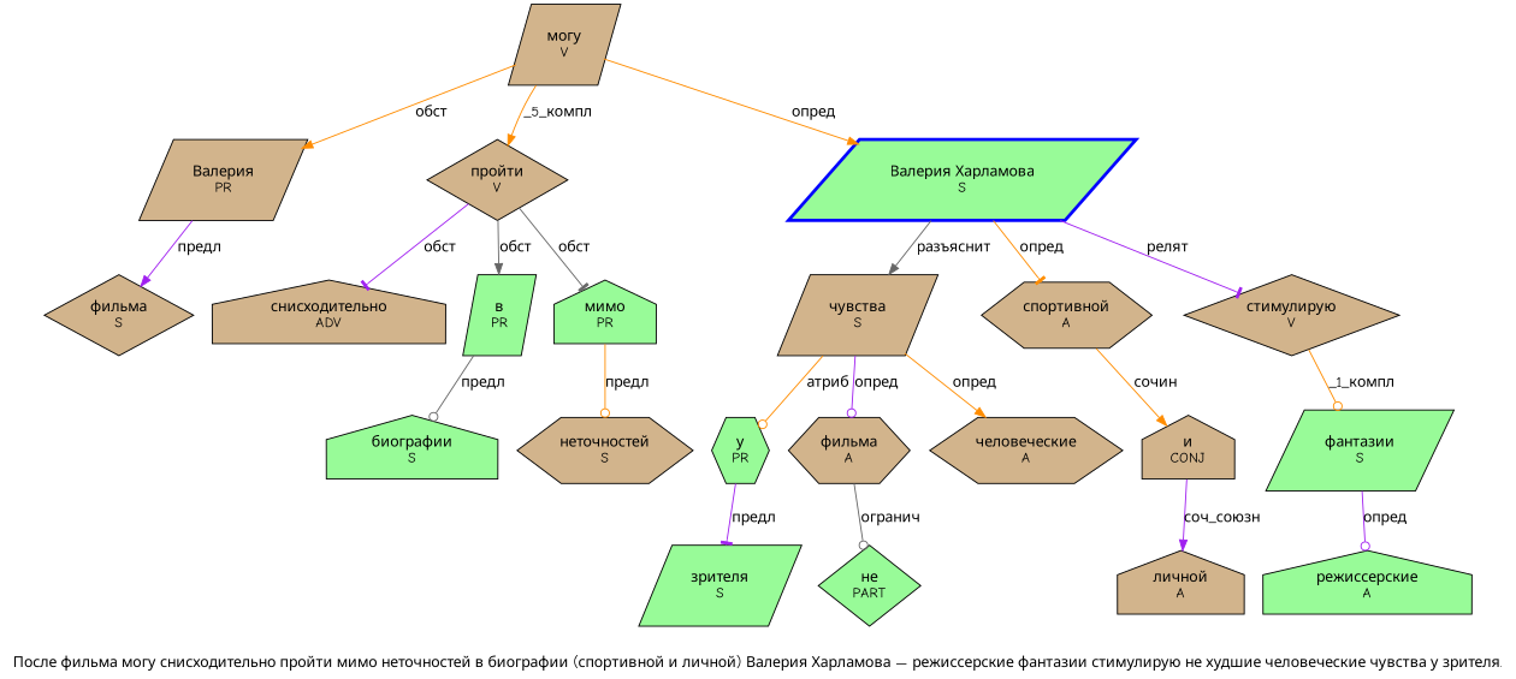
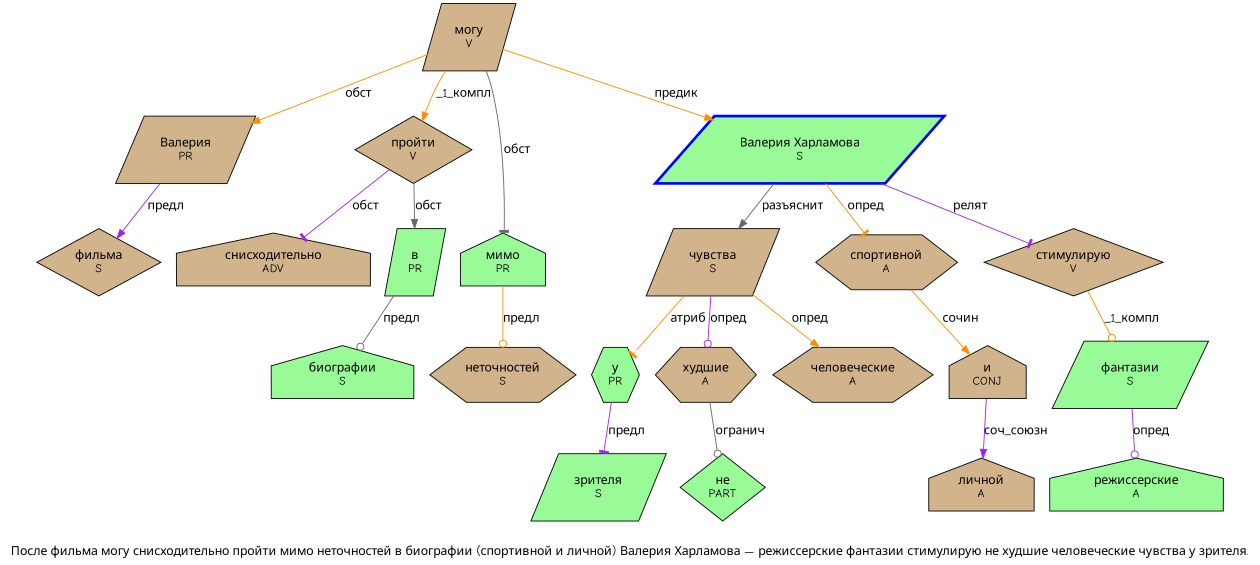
  digraph {
    fontname="Comic Neue"
    label="После фильма могу снисходительно пройти мимо неточностей в биографии (спортивной и личной) Валерия Харламова — режиссерские фантазии стимулирую не худшие человеческие чувства у зрителя."
    node [fillcolor=tan fontname="Comic Neue" penwidth=1 shape=parallelogram style=filled]
    edge [arrowhead=normal color=darkorange fontname="Comic Neue"]
    n1 [label="Валерия\nPR"]
    n2 [label="фильма\nS" shape=diamond]
    n3 [label="могу\nV"]
    n4 [label="пройти\nV" shape=diamond]
    n5 [color=blue fillcolor=palegreen label="Валерия Харламова\nS" penwidth=3]
    n6 [label="снисходительно\nADV" shape=house]
    n7 [fillcolor=palegreen label="мимо\nPR" shape=house]
    n8 [fillcolor=palegreen label="в\nPR"]
    n9 [label="спортивной\nA" shape=hexagon]
    n10 [label="стимулирую\nV" shape=diamond]
    n11 [label="чувства\nS"]
    n12 [label="неточностей\nS" shape=hexagon]
    n13 [fillcolor=palegreen label="биографии\nS" shape=house]
    n14 [label="и\nCONJ" shape=house]
    n15 [label="личной\nA" shape=house]
    n16 [fillcolor=palegreen label="фантазии\nS"]
-   n17 [label="фильма\nA" shape=hexagon]
+   n17 [label="худшие\nA" shape=hexagon]
    n18 [label="человеческие\nA" shape=hexagon]
    n19 [fillcolor=palegreen label="у\nPR" shape=hexagon]
    n20 [fillcolor=palegreen label="режиссерские\nA" shape=house]
    n21 [fillcolor=palegreen label="не\nPART" shape=diamond]
    n22 [fillcolor=palegreen label="зрителя\nS"]
    n1 -> n2 [color=purple label="предл"]
    n3 -> n1 [label="обст"]
-   n3 -> n4 [label="_5_компл"]
-   n3 -> n5 [label="опред"]
+   n3 -> n4 [label="_1_компл"]
+   n3 -> n5 [label="предик"]
    n4 -> n6 [arrowhead=tee color=purple label="обст"]
-   n4 -> n7 [arrowhead=tee color=gray40 label="обст"]
+   n3 -> n7 [arrowhead=tee color=gray40 label="обст"]
    n4 -> n8 [color=gray40 label="обст"]
    n5 -> n9 [arrowhead=tee label="опред"]
    n5 -> n10 [arrowhead=tee color=purple label="релят"]
    n5 -> n11 [color=gray40 label="разъяснит"]
    n7 -> n12 [arrowhead=odot label="предл"]
    n8 -> n13 [arrowhead=odot color=gray40 label="предл"]
    n9 -> n14 [label="сочин"]
    n10 -> n16 [arrowhead=odot label="_1_компл"]
    n11 -> n17 [arrowhead=odot color=purple label="опред"]
    n11 -> n18 [label="опред"]
-   n11 -> n19 [arrowhead=odot label="атриб"]
+   n11 -> n19 [arrowhead=tee label="атриб"]
    n14 -> n15 [color=purple label="соч_союзн"]
    n16 -> n20 [arrowhead=odot color=purple label="опред"]
    n17 -> n21 [arrowhead=odot color=gray40 label="огранич"]
    n19 -> n22 [arrowhead=tee color=purple label="предл"]
  }
